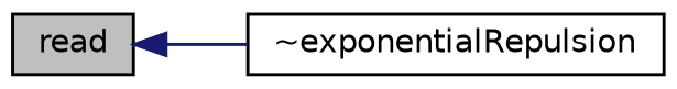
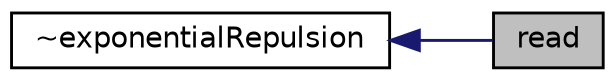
  digraph {
    rankdir=LR
    node [color=black fontname=Helvetica fontsize=10 shape=record]
    n1 [fillcolor=grey75 fontcolor=black height=0.2 label=read style=filled width=0.4]
    n2 [height=0.2 label="~exponentialRepulsion" width=0.4]
-   n1 -> n2 [color=midnightblue dir=back fontname=Helvetica fontsize=10 labelfontname=Helvetica labelfontsize=10 style=solid]
+   n2 -> n1 [color=midnightblue dir=back fontname=Helvetica fontsize=10 labelfontname=Helvetica labelfontsize=10 style=solid]
  }
